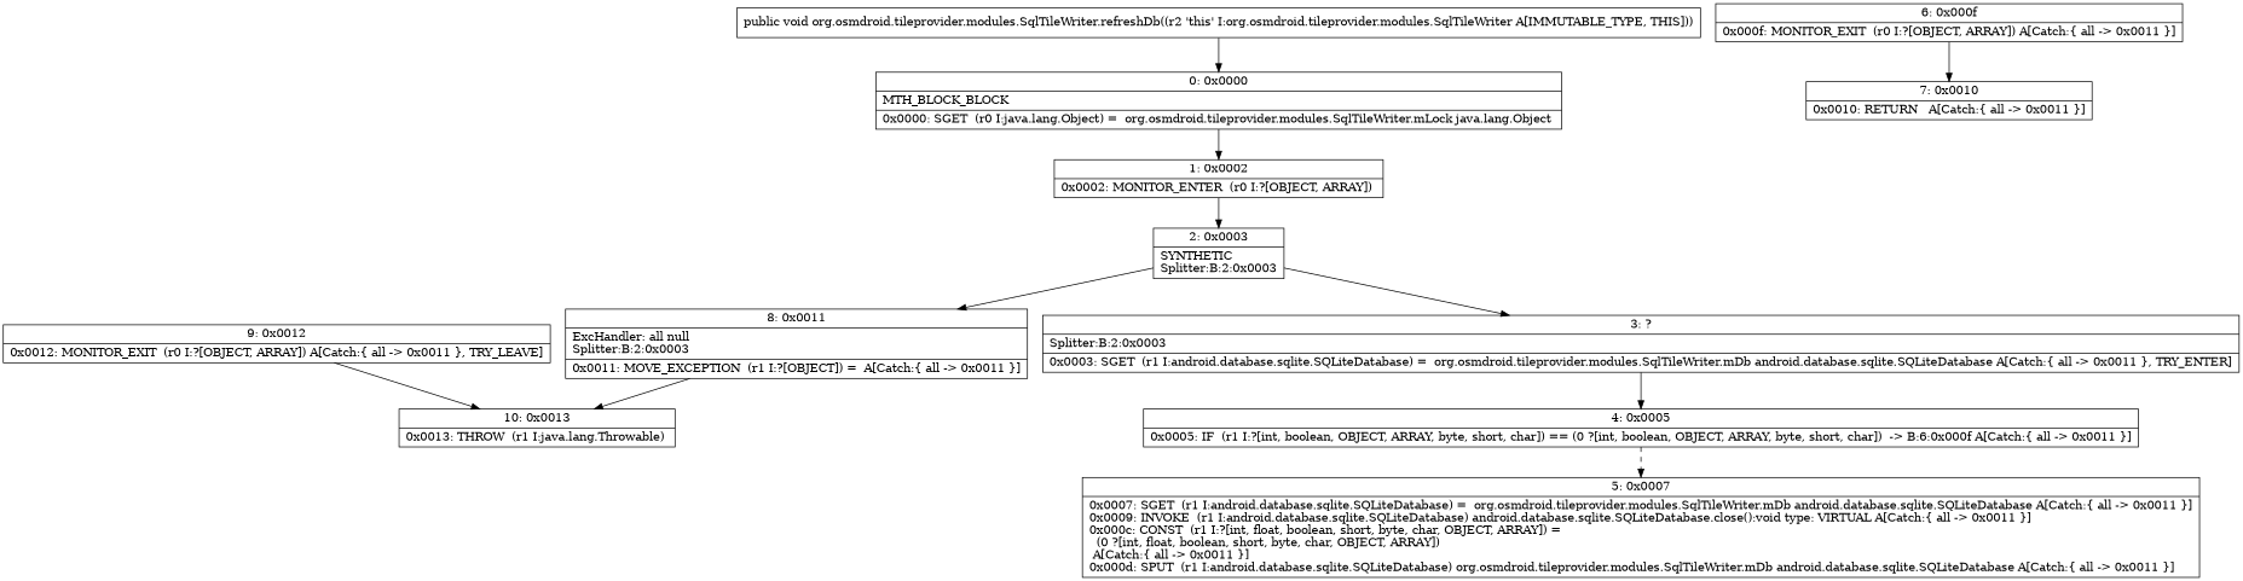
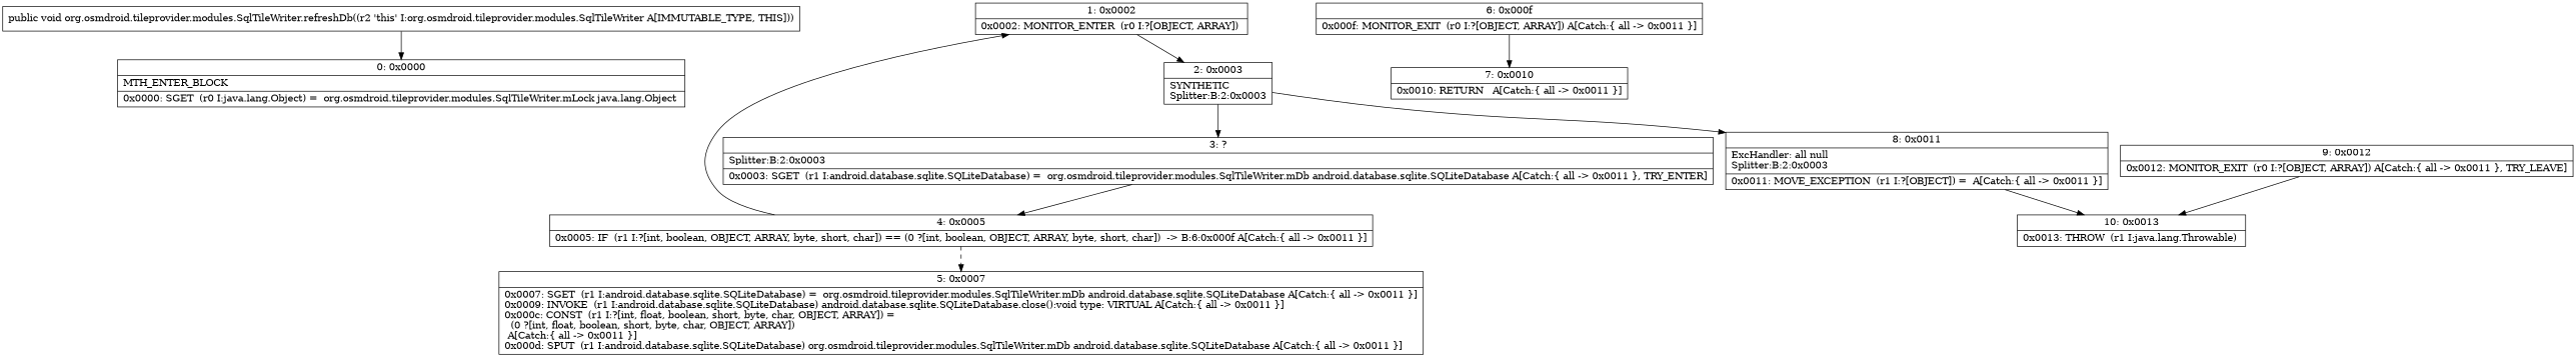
  digraph {
    node [shape=record]
-   n1 [label="{0\:\ 0x0000|MTH_BLOCK_BLOCK\l|0x0000: SGET  (r0 I:java.lang.Object) =  org.osmdroid.tileprovider.modules.SqlTileWriter.mLock java.lang.Object \l}"]
+   n1 [label="{0\:\ 0x0000|MTH_ENTER_BLOCK\l|0x0000: SGET  (r0 I:java.lang.Object) =  org.osmdroid.tileprovider.modules.SqlTileWriter.mLock java.lang.Object \l}"]
    n2 [label="{1\:\ 0x0002|0x0002: MONITOR_ENTER  (r0 I:?[OBJECT, ARRAY]) \l}"]
    n3 [label="{2\:\ 0x0003|SYNTHETIC\lSplitter:B:2:0x0003\l}"]
    n4 [label="{3\:\ ?|Splitter:B:2:0x0003\l|0x0003: SGET  (r1 I:android.database.sqlite.SQLiteDatabase) =  org.osmdroid.tileprovider.modules.SqlTileWriter.mDb android.database.sqlite.SQLiteDatabase A[Catch:\{ all \-\> 0x0011 \}, TRY_ENTER]\l}"]
    n5 [label="{8\:\ 0x0011|ExcHandler: all null\lSplitter:B:2:0x0003\l|0x0011: MOVE_EXCEPTION  (r1 I:?[OBJECT]) =  A[Catch:\{ all \-\> 0x0011 \}]\l}"]
    n6 [label="{4\:\ 0x0005|0x0005: IF  (r1 I:?[int, boolean, OBJECT, ARRAY, byte, short, char]) == (0 ?[int, boolean, OBJECT, ARRAY, byte, short, char])  \-\> B:6:0x000f A[Catch:\{ all \-\> 0x0011 \}]\l}"]
    n7 [label="{10\:\ 0x0013|0x0013: THROW  (r1 I:java.lang.Throwable) \l}"]
    n8 [label="{5\:\ 0x0007|0x0007: SGET  (r1 I:android.database.sqlite.SQLiteDatabase) =  org.osmdroid.tileprovider.modules.SqlTileWriter.mDb android.database.sqlite.SQLiteDatabase A[Catch:\{ all \-\> 0x0011 \}]\l0x0009: INVOKE  (r1 I:android.database.sqlite.SQLiteDatabase) android.database.sqlite.SQLiteDatabase.close():void type: VIRTUAL A[Catch:\{ all \-\> 0x0011 \}]\l0x000c: CONST  (r1 I:?[int, float, boolean, short, byte, char, OBJECT, ARRAY]) = \l  (0 ?[int, float, boolean, short, byte, char, OBJECT, ARRAY])\l A[Catch:\{ all \-\> 0x0011 \}]\l0x000d: SPUT  (r1 I:android.database.sqlite.SQLiteDatabase) org.osmdroid.tileprovider.modules.SqlTileWriter.mDb android.database.sqlite.SQLiteDatabase A[Catch:\{ all \-\> 0x0011 \}]\l}"]
    n9 [label="{6\:\ 0x000f|0x000f: MONITOR_EXIT  (r0 I:?[OBJECT, ARRAY]) A[Catch:\{ all \-\> 0x0011 \}]\l}"]
    n10 [label="{7\:\ 0x0010|0x0010: RETURN   A[Catch:\{ all \-\> 0x0011 \}]\l}"]
    n11 [label="{9\:\ 0x0012|0x0012: MONITOR_EXIT  (r0 I:?[OBJECT, ARRAY]) A[Catch:\{ all \-\> 0x0011 \}, TRY_LEAVE]\l}"]
    n12 [label="{public void org.osmdroid.tileprovider.modules.SqlTileWriter.refreshDb((r2 'this' I:org.osmdroid.tileprovider.modules.SqlTileWriter A[IMMUTABLE_TYPE, THIS])) }"]
-   n1 -> n2
+   n6 -> n2
    n2 -> n3
    n3 -> n4
    n3 -> n5
    n4 -> n6
    n5 -> n7
    n6 -> n8 [style=dashed]
    n9 -> n10
    n11 -> n7
    n12 -> n1
  }
